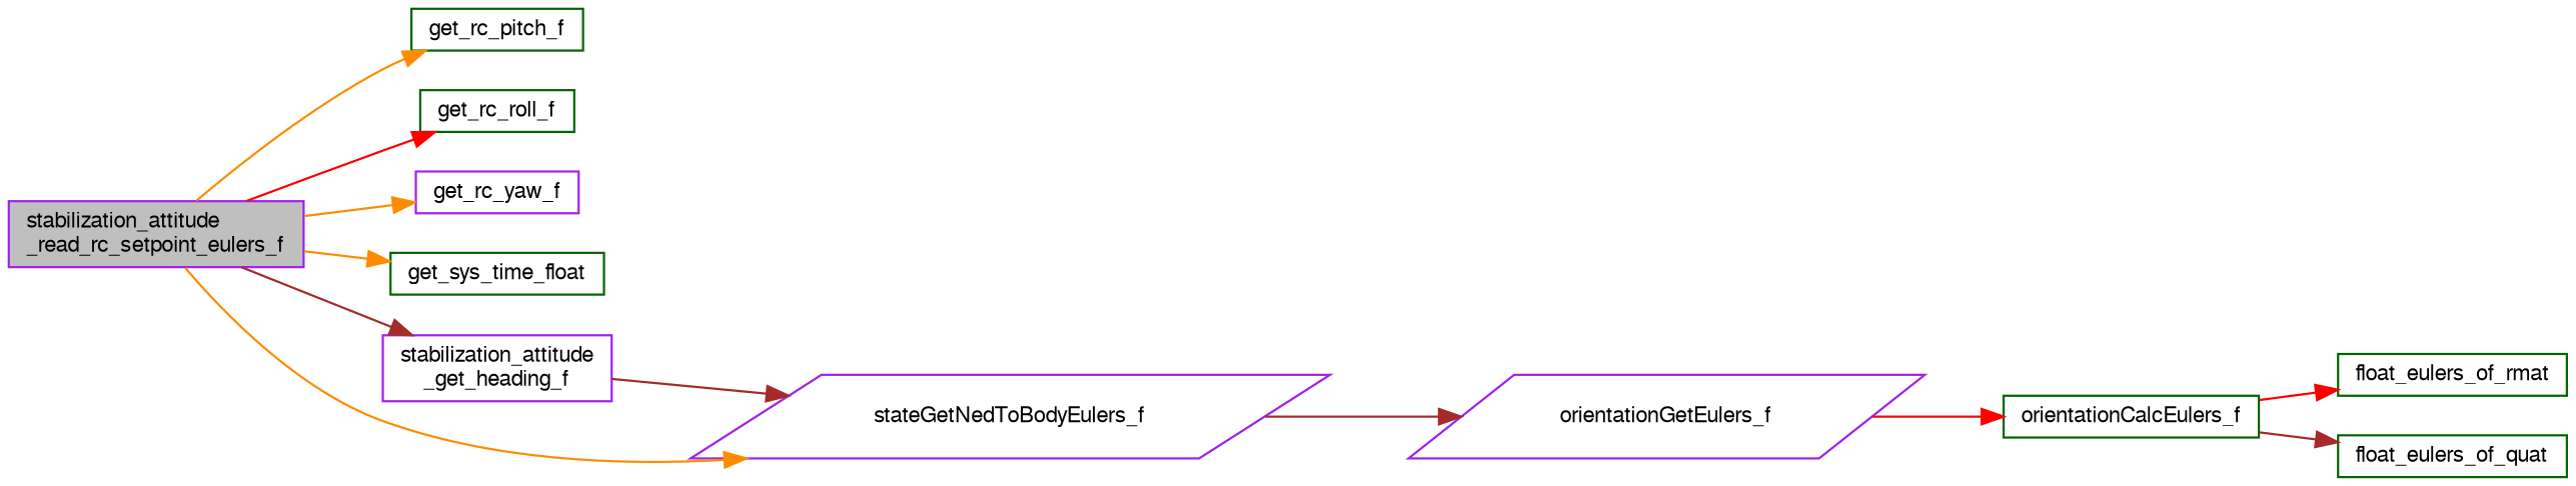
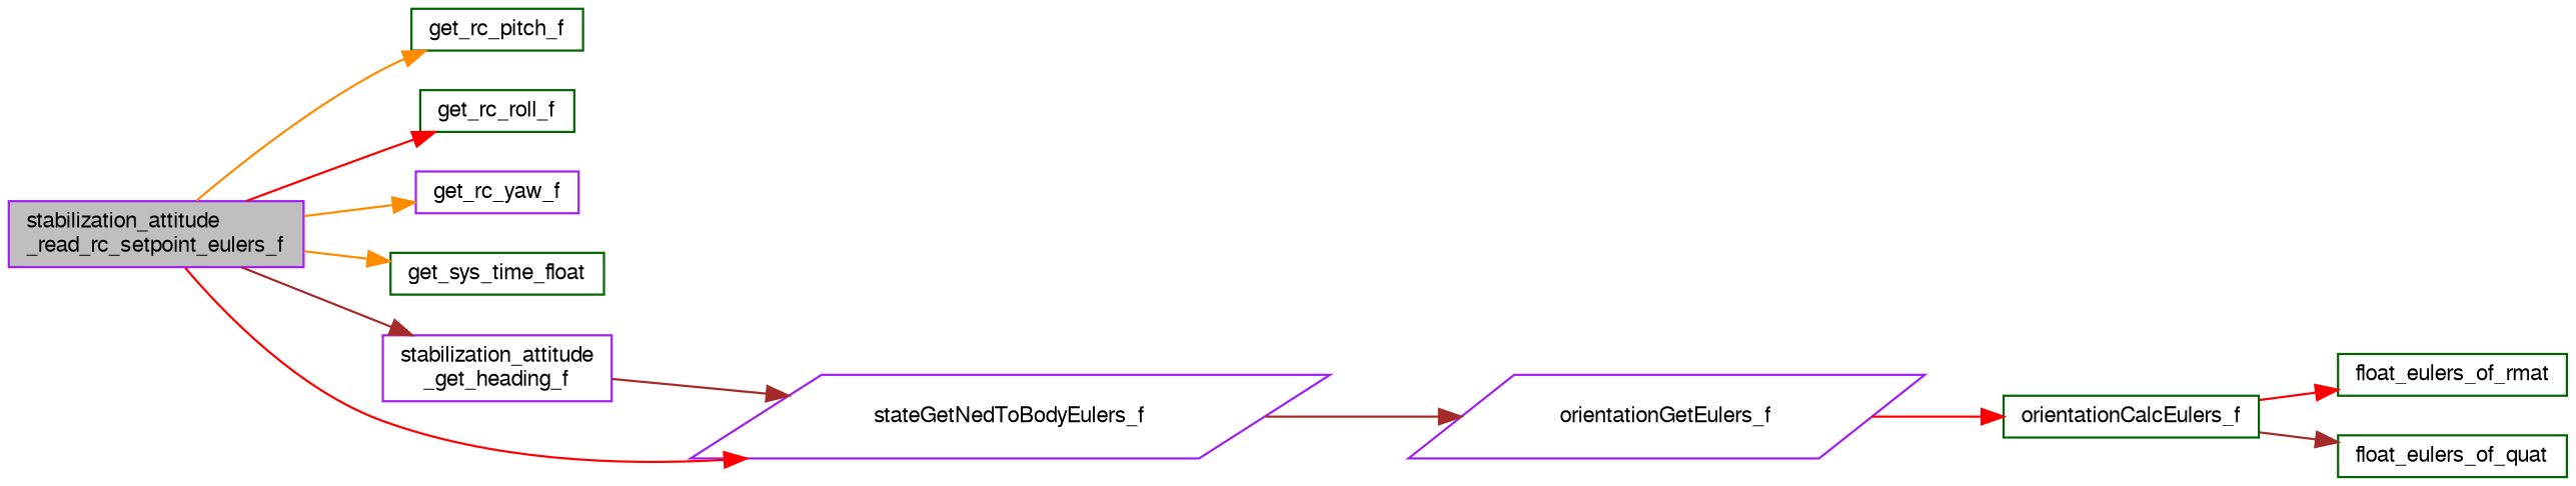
  digraph {
    rankdir=LR
    node [color=darkgreen fillcolor=white fontname=FreeSans fontsize=10 shape=box style=filled]
    edge [color=red fontname=FreeSans fontsize=10 labelfontname=FreeSans labelfontsize=10 style=solid]
    n1 [color=purple fillcolor=grey75 fontcolor=black height=0.2 label="stabilization_attitude\l_read_rc_setpoint_eulers_f" width=0.4]
    n2 [height=0.2 label=get_rc_pitch_f width=0.4]
    n3 [height=0.2 label=get_rc_roll_f width=0.4]
    n4 [color=purple height=0.2 label=get_rc_yaw_f width=0.4]
    n5 [height=0.2 label=get_sys_time_float width=0.4]
    n6 [color=purple height=0.2 label="stabilization_attitude\l_get_heading_f" width=0.4]
    n7 [color=purple height=0.2 label=stateGetNedToBodyEulers_f shape=parallelogram width=0.4]
    n8 [color=purple height=0.2 label=orientationGetEulers_f shape=parallelogram width=0.4]
    n9 [height=0.2 label=orientationCalcEulers_f width=0.4]
    n10 [height=0.2 label=float_eulers_of_rmat width=0.4]
    n11 [height=0.2 label=float_eulers_of_quat width=0.4]
    n1 -> n2 [color=darkorange]
    n1 -> n3
    n1 -> n4 [color=darkorange]
    n1 -> n5 [color=darkorange]
    n1 -> n6 [color=brown]
-   n1 -> n7 [color=darkorange]
+   n1 -> n7
    n6 -> n7 [color=brown]
    n7 -> n8 [color=brown]
    n8 -> n9
    n9 -> n10
    n9 -> n11 [color=brown]
  }
